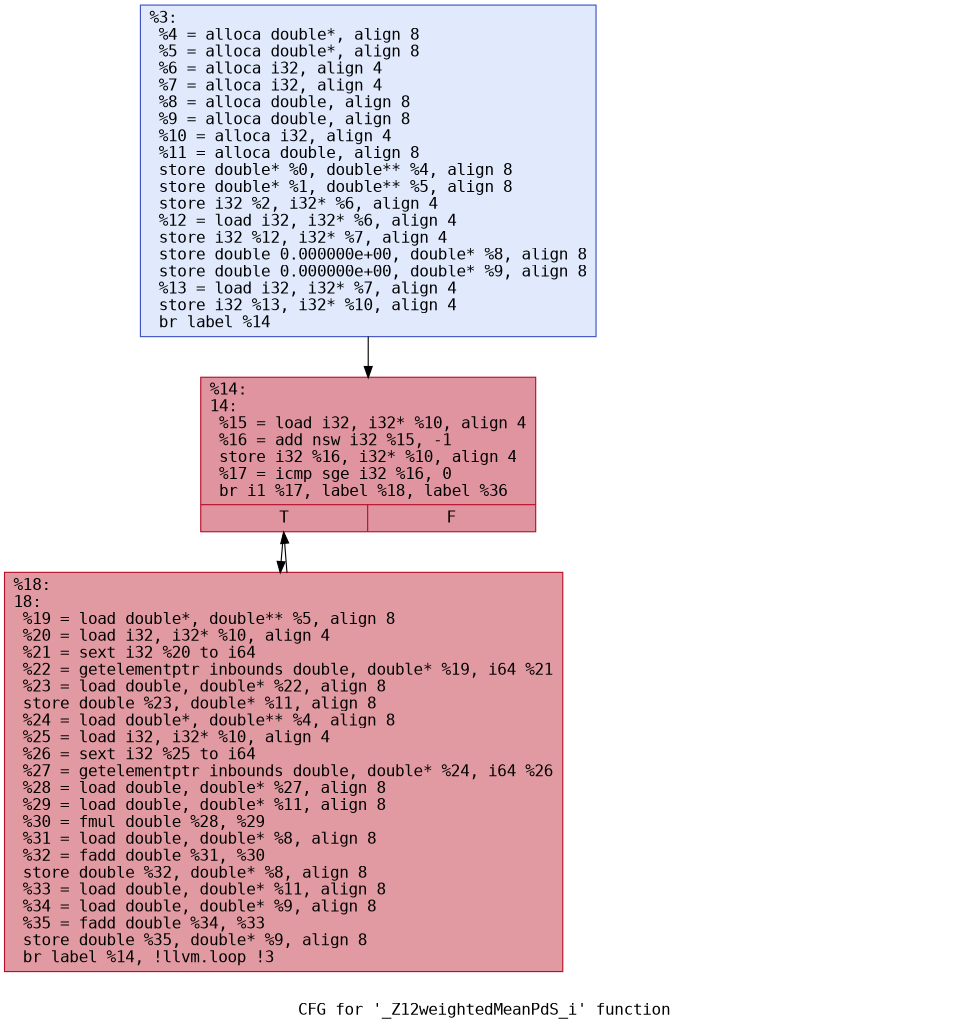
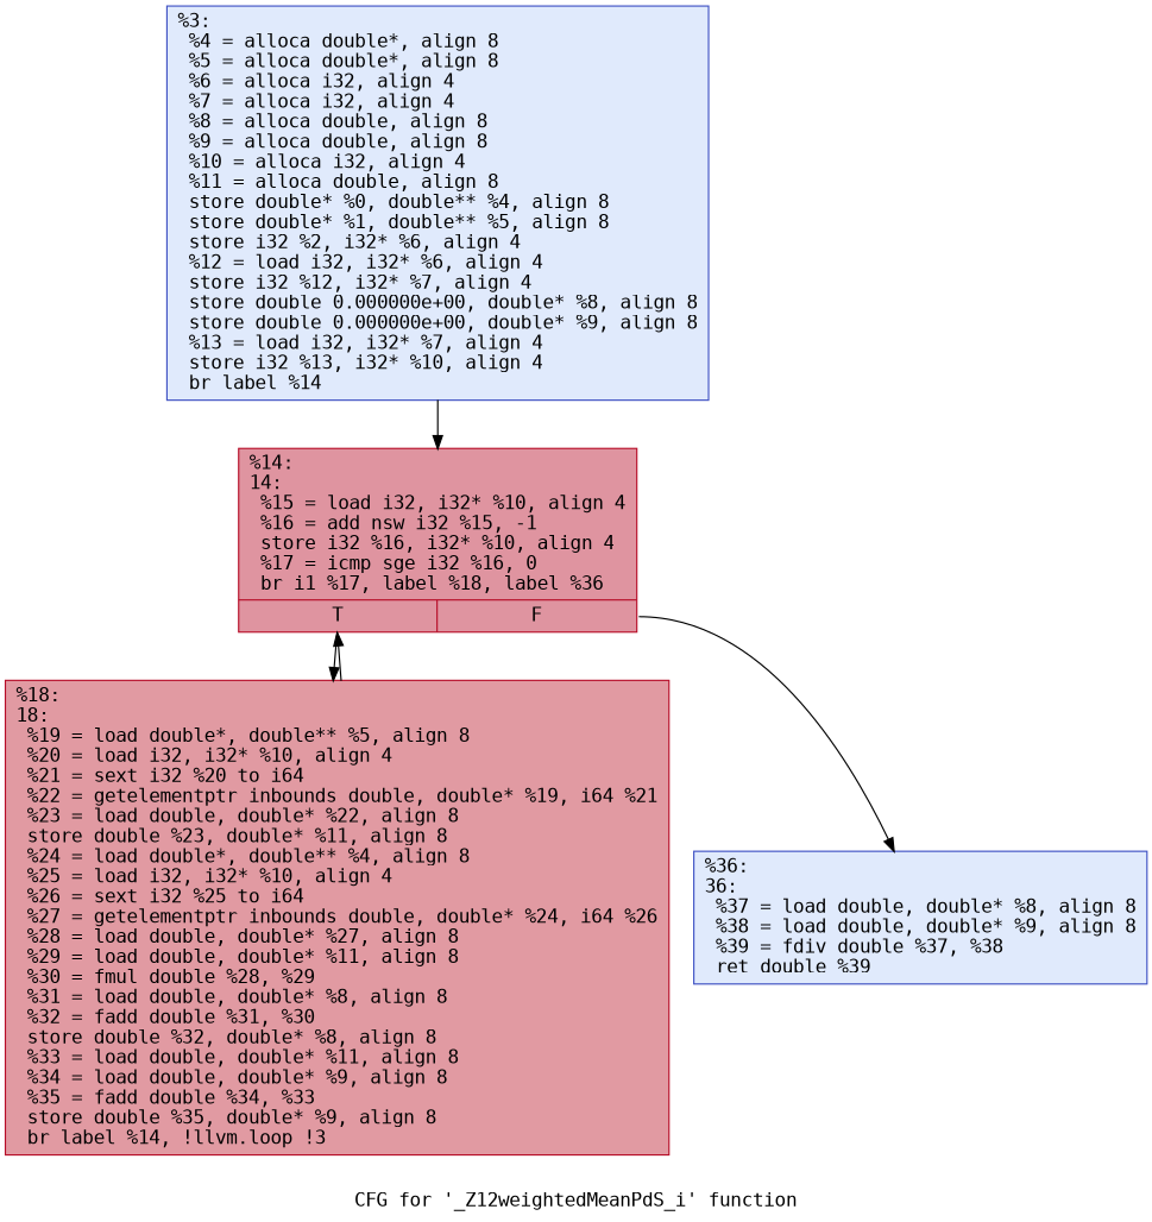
  digraph {
    label="CFG for '_Z12weightedMeanPdS_i' function"
    fontname="DejaVu Sans Mono"
    node [color="#3d50c3ff" fillcolor="#b9d0f970" shape=record style=filled fontname="DejaVu Sans Mono"]
    edge [fontname="DejaVu Sans Mono"]
    n1 [label="{%3:\l  %4 = alloca double*, align 8\l  %5 = alloca double*, align 8\l  %6 = alloca i32, align 4\l  %7 = alloca i32, align 4\l  %8 = alloca double, align 8\l  %9 = alloca double, align 8\l  %10 = alloca i32, align 4\l  %11 = alloca double, align 8\l  store double* %0, double** %4, align 8\l  store double* %1, double** %5, align 8\l  store i32 %2, i32* %6, align 4\l  %12 = load i32, i32* %6, align 4\l  store i32 %12, i32* %7, align 4\l  store double 0.000000e+00, double* %8, align 8\l  store double 0.000000e+00, double* %9, align 8\l  %13 = load i32, i32* %7, align 4\l  store i32 %13, i32* %10, align 4\l  br label %14\l}"]
    n2 [color="#b70d28ff" fillcolor="#b70d2870" label="{%14:\l14:                                               \l  %15 = load i32, i32* %10, align 4\l  %16 = add nsw i32 %15, -1\l  store i32 %16, i32* %10, align 4\l  %17 = icmp sge i32 %16, 0\l  br i1 %17, label %18, label %36\l|{<s0>T|<s1>F}}"]
    n3 [color="#b70d28ff" fillcolor="#bb1b2c70" label="{%18:\l18:                                               \l  %19 = load double*, double** %5, align 8\l  %20 = load i32, i32* %10, align 4\l  %21 = sext i32 %20 to i64\l  %22 = getelementptr inbounds double, double* %19, i64 %21\l  %23 = load double, double* %22, align 8\l  store double %23, double* %11, align 8\l  %24 = load double*, double** %4, align 8\l  %25 = load i32, i32* %10, align 4\l  %26 = sext i32 %25 to i64\l  %27 = getelementptr inbounds double, double* %24, i64 %26\l  %28 = load double, double* %27, align 8\l  %29 = load double, double* %11, align 8\l  %30 = fmul double %28, %29\l  %31 = load double, double* %8, align 8\l  %32 = fadd double %31, %30\l  store double %32, double* %8, align 8\l  %33 = load double, double* %11, align 8\l  %34 = load double, double* %9, align 8\l  %35 = fadd double %34, %33\l  store double %35, double* %9, align 8\l  br label %14, !llvm.loop !3\l}"]
+   n4 [label="{%36:\l36:                                               \l  %37 = load double, double* %8, align 8\l  %38 = load double, double* %9, align 8\l  %39 = fdiv double %37, %38\l  ret double %39\l}"]
    n1 -> n2
    n2 -> n3 [tailport=s0]
+   n2 -> n4 [tailport=s1]
    n3 -> n2
  }
